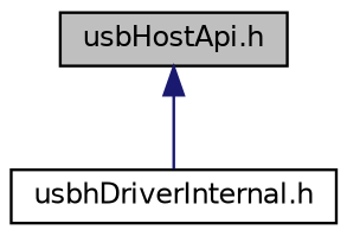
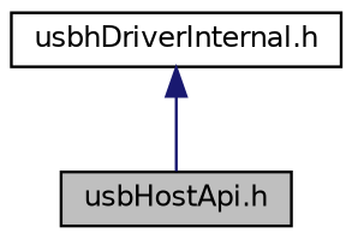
  digraph {
    node [color=black fontname=Helvetica fontsize=10 shape=record style=filled]
    n1 [fillcolor=grey75 fontcolor=black height=0.2 label="usbHostApi.h" width=0.4]
    n2 [fillcolor=white height=0.2 label="usbhDriverInternal.h" width=0.4]
-   n1 -> n2 [color=midnightblue dir=back fontname=Helvetica fontsize=10 labelfontname=Helvetica labelfontsize=10 style=solid]
+   n2 -> n1 [color=midnightblue dir=back fontname=Helvetica fontsize=10 labelfontname=Helvetica labelfontsize=10 style=solid]
  }
